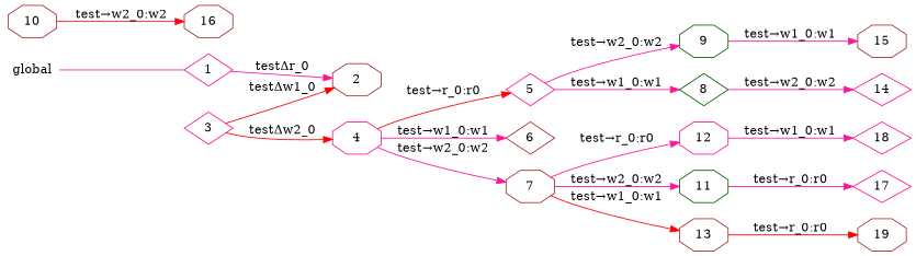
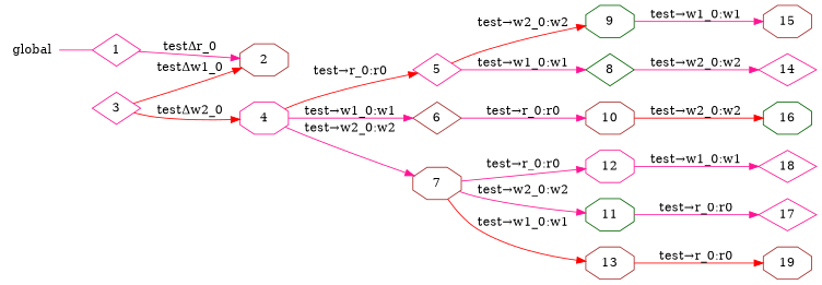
  digraph {
    rankdir=LR
    node [color=deeppink shape=octagon]
    edge [color=deeppink]
    n1 [label=global shape=plaintext]
    n2 [label=1 shape=diamond]
    n3 [color=brown label=2]
    n4 [label=5 shape=diamond]
    n5 [color=darkgreen label=9]
    n6 [color=darkgreen label=8 shape=diamond]
    n7 [color=brown label=15]
    n8 [label=14 shape=diamond]
    n9 [color=brown label=19]
    n10 [label=12]
    n11 [label=18 shape=diamond]
    n12 [color=darkgreen label=11]
    n13 [label=17 shape=diamond]
    n14 [color=brown label=6 shape=diamond]
    n15 [color=brown label=10]
-   n16 [color=brown label=16]
+   n16 [color=darkgreen label=16]
    n17 [color=brown label=13]
    n18 [label=3 shape=diamond]
    n19 [label=4]
    n20 [color=brown label=7]
    n1 -> n2 [arrowhead=none]
    n2 -> n3 [label="testΔr_0"]
-   n4 -> n5 [label="test→w2_0:w2"]
+   n4 -> n5 [color=red label="test→w2_0:w2"]
    n4 -> n6 [label="test→w1_0:w1"]
    n5 -> n7 [label="test→w1_0:w1"]
    n6 -> n8 [label="test→w2_0:w2"]
    n10 -> n11 [label="test→w1_0:w1"]
    n12 -> n13 [label="test→r_0:r0"]
+   n14 -> n15 [label="test→r_0:r0"]
    n15 -> n16 [color=red label="test→w2_0:w2"]
    n17 -> n9 [color=red label="test→r_0:r0"]
    n18 -> n3 [color=red label="testΔw1_0"]
    n18 -> n19 [color=red label="testΔw2_0"]
    n19 -> n4 [color=red label="test→r_0:r0"]
    n19 -> n14 [label="test→w1_0:w1"]
    n19 -> n20 [label="test→w2_0:w2"]
    n20 -> n10 [label="test→r_0:r0"]
    n20 -> n12 [label="test→w2_0:w2"]
    n20 -> n17 [color=red label="test→w1_0:w1"]
  }
